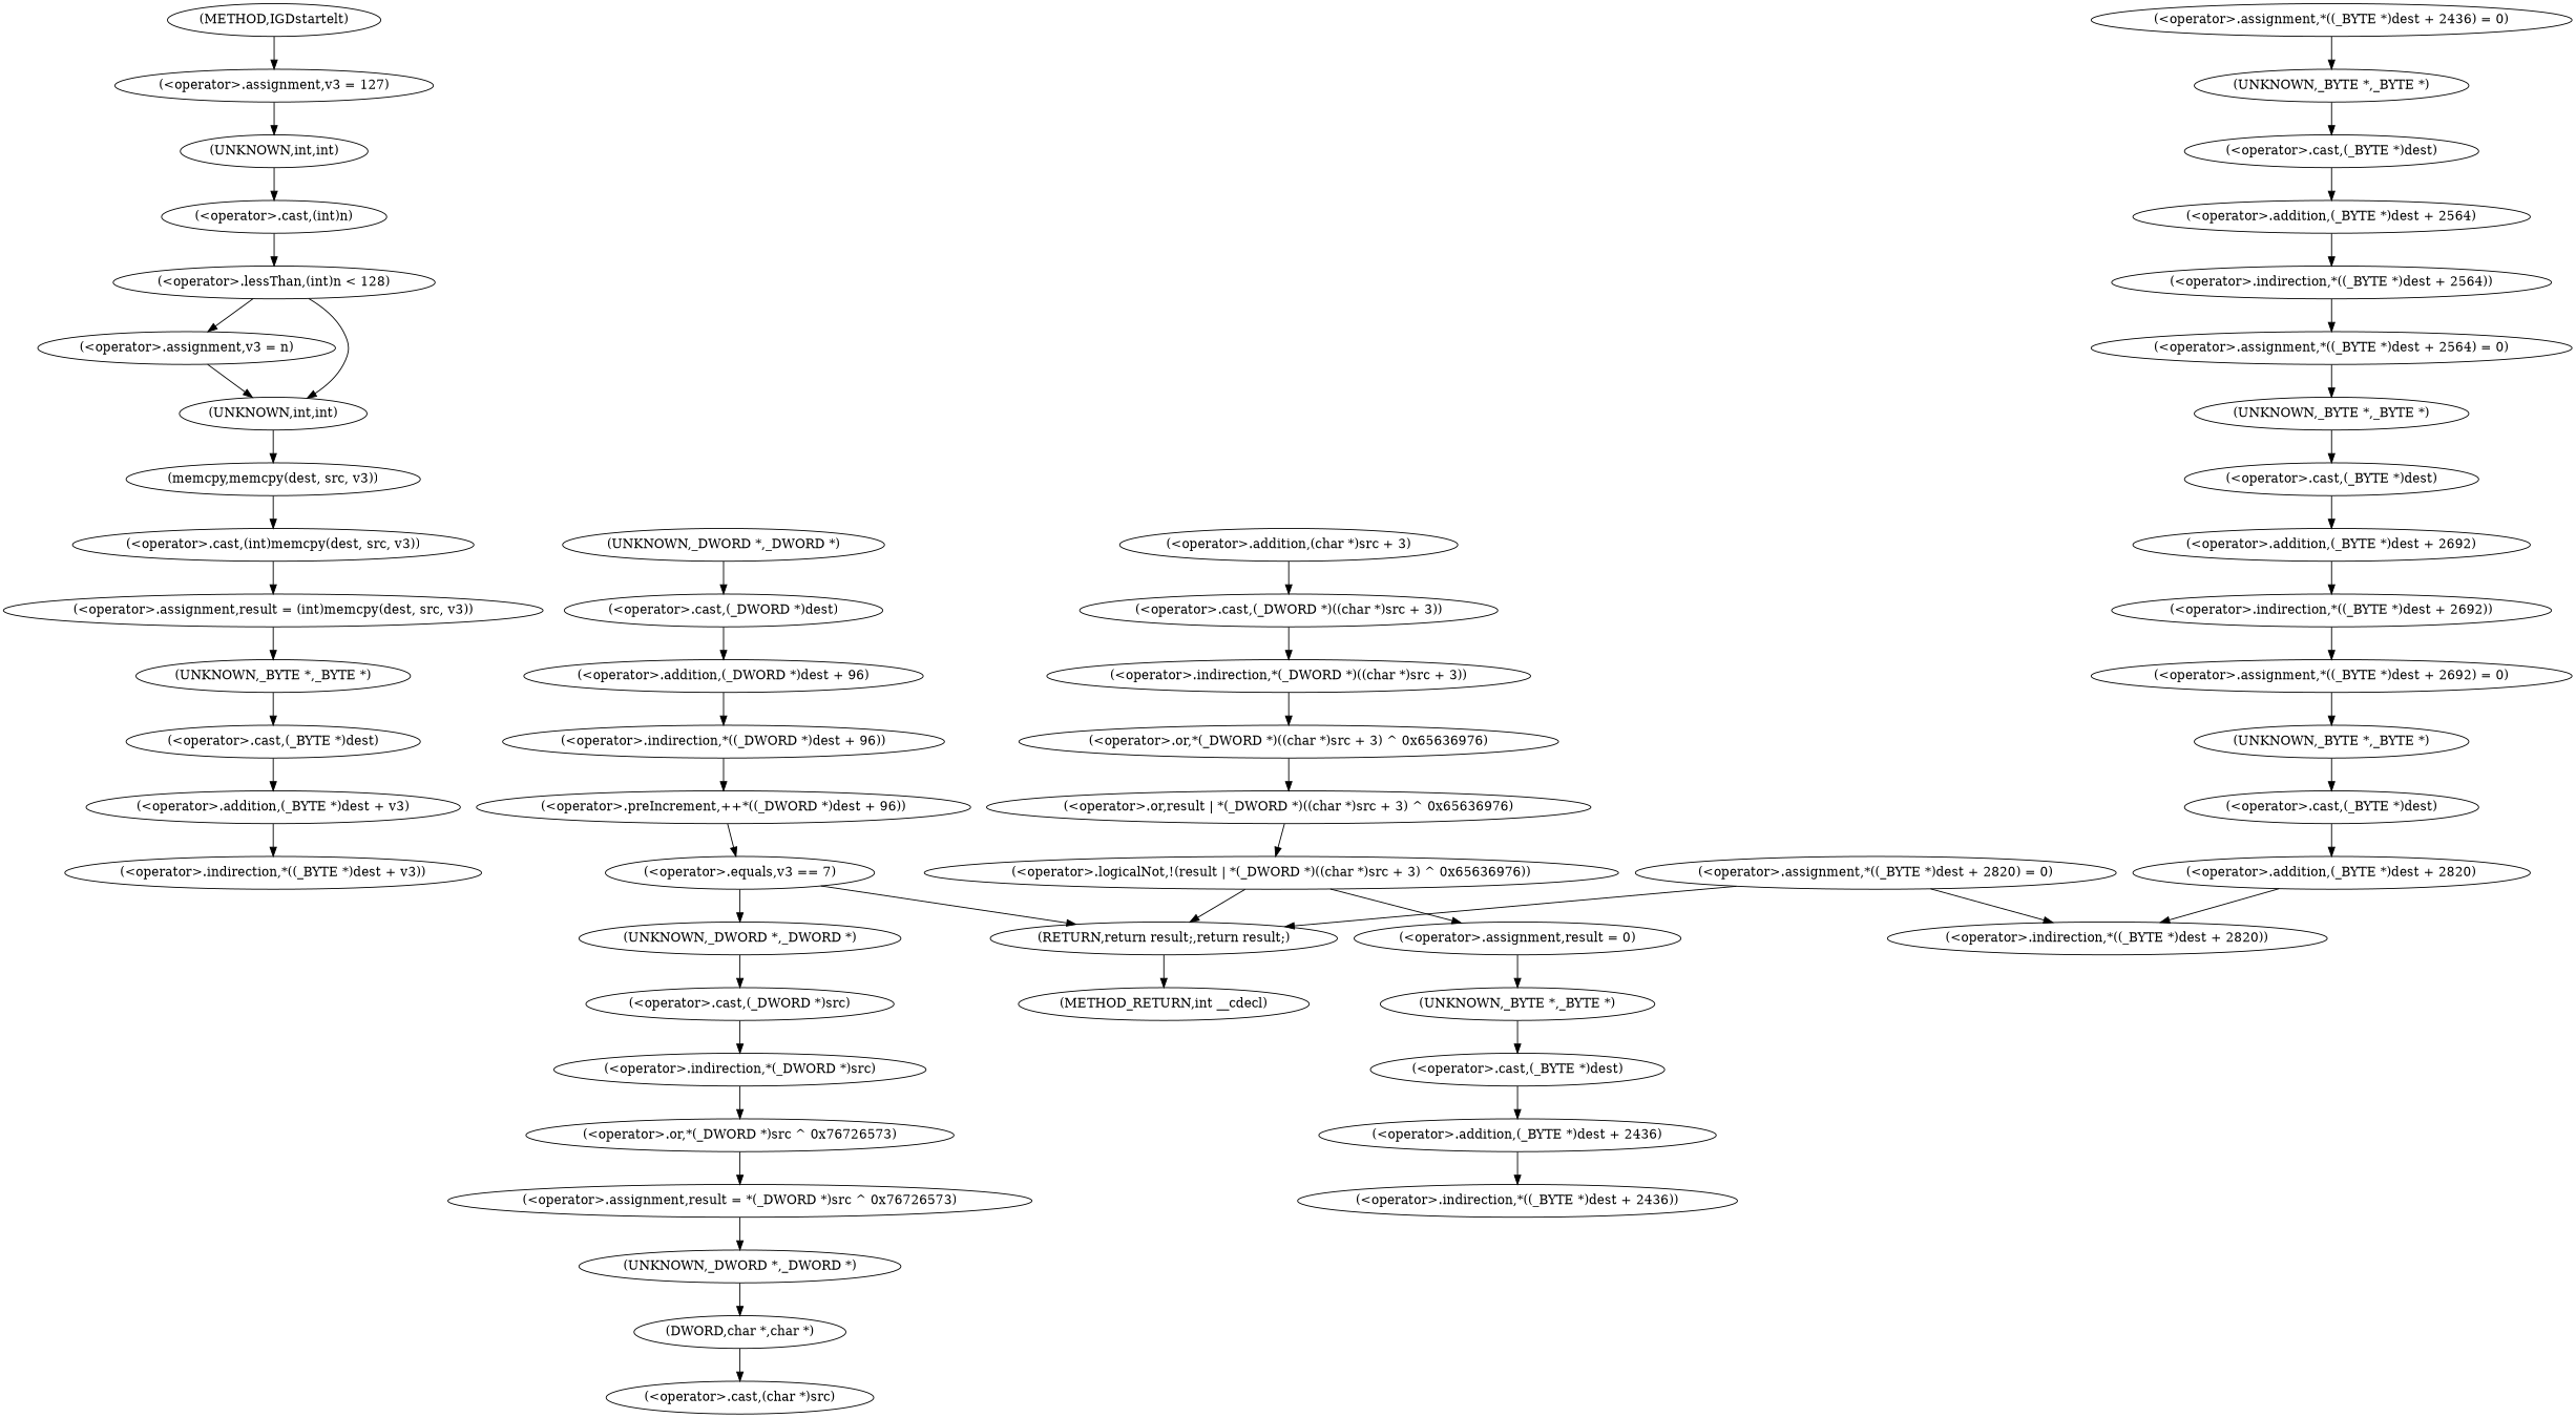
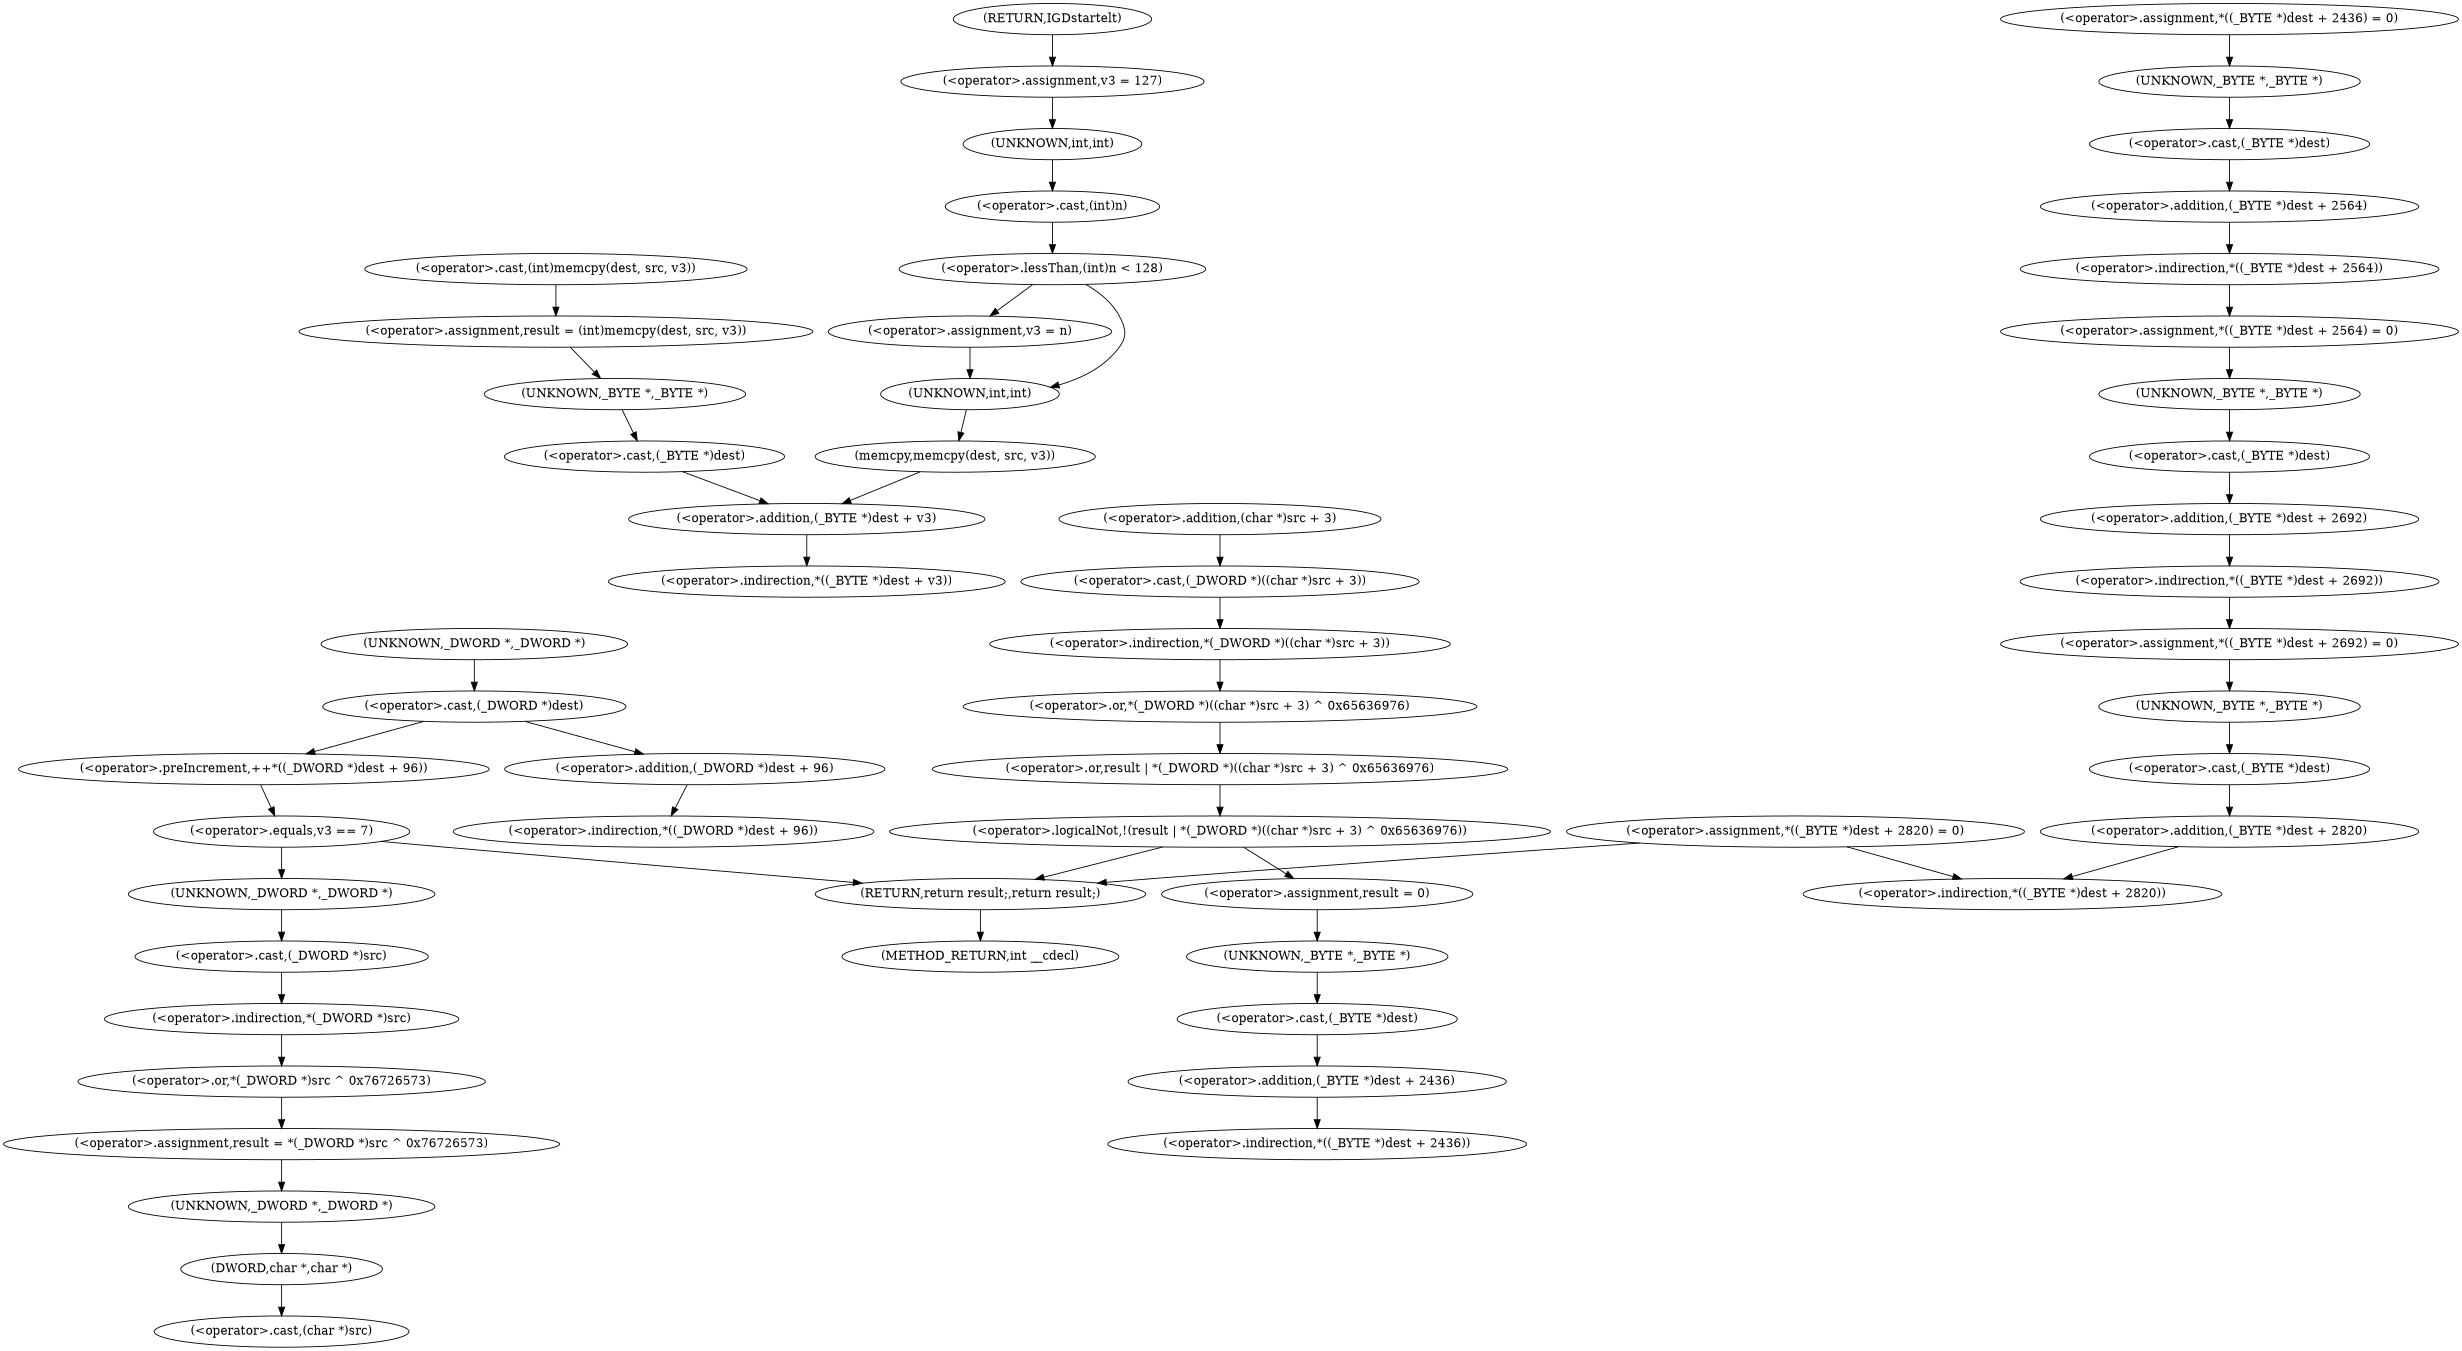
  digraph {
    n1 [label="(<operator>.assignment,v3 = 127)"]
    n2 [label="(UNKNOWN,int,int)"]
    n3 [label="(<operator>.cast,(int)n)"]
    n4 [label="(<operator>.lessThan,(int)n < 128)"]
    n5 [label="(<operator>.assignment,v3 = n)"]
    n6 [label="(UNKNOWN,int,int)"]
    n7 [label="(memcpy,memcpy(dest, src, v3))"]
    n8 [label="(<operator>.assignment,result = (int)memcpy(dest, src, v3))"]
    n9 [label="(UNKNOWN,_BYTE *,_BYTE *)"]
    n10 [label="(<operator>.cast,(_BYTE *)dest)"]
    n11 [label="(<operator>.cast,(int)memcpy(dest, src, v3))"]
    n12 [label="(UNKNOWN,_DWORD *,_DWORD *)"]
    n13 [label="(<operator>.cast,(_DWORD *)dest)"]
    n14 [label="(<operator>.indirection,*((_BYTE *)dest + v3))"]
    n15 [label="(<operator>.addition,(_BYTE *)dest + v3)"]
    n16 [label="(<operator>.preIncrement,++*((_DWORD *)dest + 96))"]
    n17 [label="(<operator>.equals,v3 == 7)"]
    n18 [label="(UNKNOWN,_DWORD *,_DWORD *)"]
    n19 [label="(RETURN,return result;,return result;)"]
    n20 [label="(<operator>.indirection,*((_DWORD *)dest + 96))"]
    n21 [label="(<operator>.addition,(_DWORD *)dest + 96)"]
    n22 [label="(<operator>.cast,(_DWORD *)src)"]
    n23 [label="(METHOD_RETURN,int __cdecl)"]
    n24 [label="(<operator>.assignment,result = *(_DWORD *)src ^ 0x76726573)"]
    n25 [label="(UNKNOWN,_DWORD *,_DWORD *)"]
    n26 [label="(DWORD,char *,char *)"]
    n27 [label="(<operator>.or,*(_DWORD *)src ^ 0x76726573)"]
    n28 [label="(<operator>.indirection,*(_DWORD *)src)"]
    n29 [label="(<operator>.logicalNot,!(result | *(_DWORD *)((char *)src + 3) ^ 0x65636976))"]
    n30 [label="(<operator>.assignment,result = 0)"]
    n31 [label="(UNKNOWN,_BYTE *,_BYTE *)"]
    n32 [label="(<operator>.or,result | *(_DWORD *)((char *)src + 3) ^ 0x65636976)"]
    n33 [label="(<operator>.or,*(_DWORD *)((char *)src + 3) ^ 0x65636976)"]
    n34 [label="(<operator>.indirection,*(_DWORD *)((char *)src + 3))"]
    n35 [label="(<operator>.cast,(_DWORD *)((char *)src + 3))"]
    n36 [label="(<operator>.cast,(char *)src)"]
    n37 [label="(<operator>.addition,(char *)src + 3)"]
    n38 [label="(<operator>.cast,(_BYTE *)dest)"]
    n39 [label="(<operator>.assignment,*((_BYTE *)dest + 2436) = 0)"]
    n40 [label="(UNKNOWN,_BYTE *,_BYTE *)"]
    n41 [label="(<operator>.cast,(_BYTE *)dest)"]
    n42 [label="(<operator>.indirection,*((_BYTE *)dest + 2436))"]
    n43 [label="(<operator>.addition,(_BYTE *)dest + 2436)"]
    n44 [label="(<operator>.assignment,*((_BYTE *)dest + 2564) = 0)"]
    n45 [label="(UNKNOWN,_BYTE *,_BYTE *)"]
    n46 [label="(<operator>.cast,(_BYTE *)dest)"]
    n47 [label="(<operator>.indirection,*((_BYTE *)dest + 2564))"]
    n48 [label="(<operator>.addition,(_BYTE *)dest + 2564)"]
    n49 [label="(<operator>.assignment,*((_BYTE *)dest + 2692) = 0)"]
    n50 [label="(UNKNOWN,_BYTE *,_BYTE *)"]
    n51 [label="(<operator>.cast,(_BYTE *)dest)"]
    n52 [label="(<operator>.indirection,*((_BYTE *)dest + 2692))"]
    n53 [label="(<operator>.addition,(_BYTE *)dest + 2692)"]
    n54 [label="(<operator>.assignment,*((_BYTE *)dest + 2820) = 0)"]
    n55 [label="(<operator>.indirection,*((_BYTE *)dest + 2820))"]
    n56 [label="(<operator>.addition,(_BYTE *)dest + 2820)"]
-   n57 [label="(METHOD,IGDstartelt)"]
+   n57 [label="(RETURN,IGDstartelt)"]
    n1 -> n2
    n2 -> n3
    n3 -> n4
    n4 -> n5
    n4 -> n6
    n5 -> n6
    n6 -> n7
-   n7 -> n11
+   n7 -> n15
    n8 -> n9
    n9 -> n10
    n10 -> n15
    n11 -> n8
    n12 -> n13
    n13 -> n21
    n15 -> n14
    n16 -> n17
    n17 -> n18
    n17 -> n19
    n18 -> n22
    n19 -> n23
-   n20 -> n16
+   n13 -> n16
    n21 -> n20
    n22 -> n28
    n24 -> n25
    n25 -> n26
    n26 -> n36
    n27 -> n24
    n28 -> n27
    n29 -> n19
    n29 -> n30
    n30 -> n31
    n31 -> n38
    n32 -> n29
    n33 -> n32
    n34 -> n33
    n35 -> n34
    n37 -> n35
    n38 -> n43
    n39 -> n40
    n40 -> n41
    n41 -> n48
    n43 -> n42
    n44 -> n45
    n45 -> n46
    n46 -> n53
    n47 -> n44
    n48 -> n47
    n49 -> n50
    n50 -> n51
    n51 -> n56
    n52 -> n49
    n53 -> n52
    n54 -> n19
    n54 -> n55
    n56 -> n55
    n57 -> n1
  }
